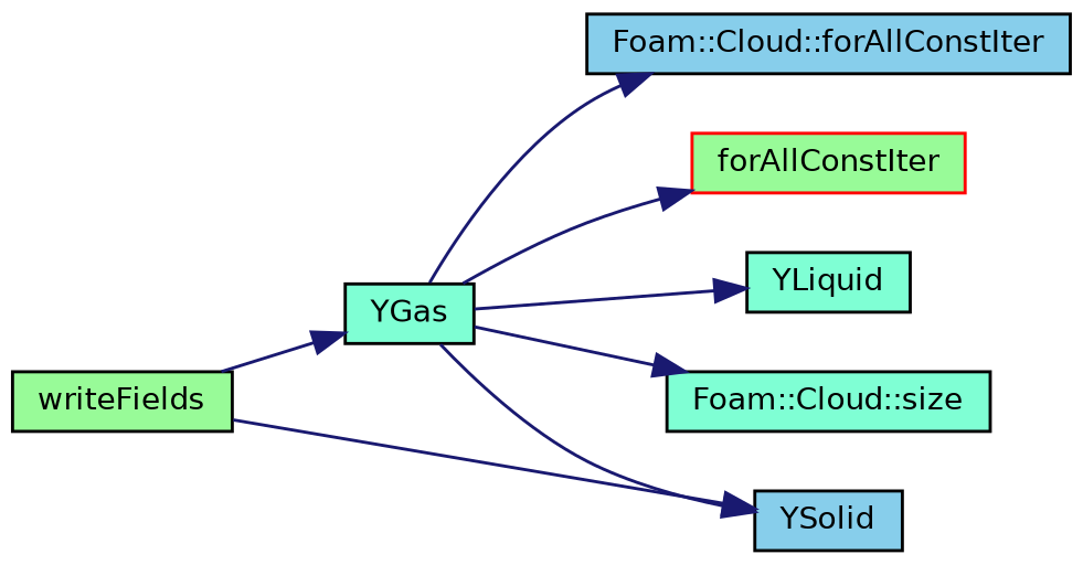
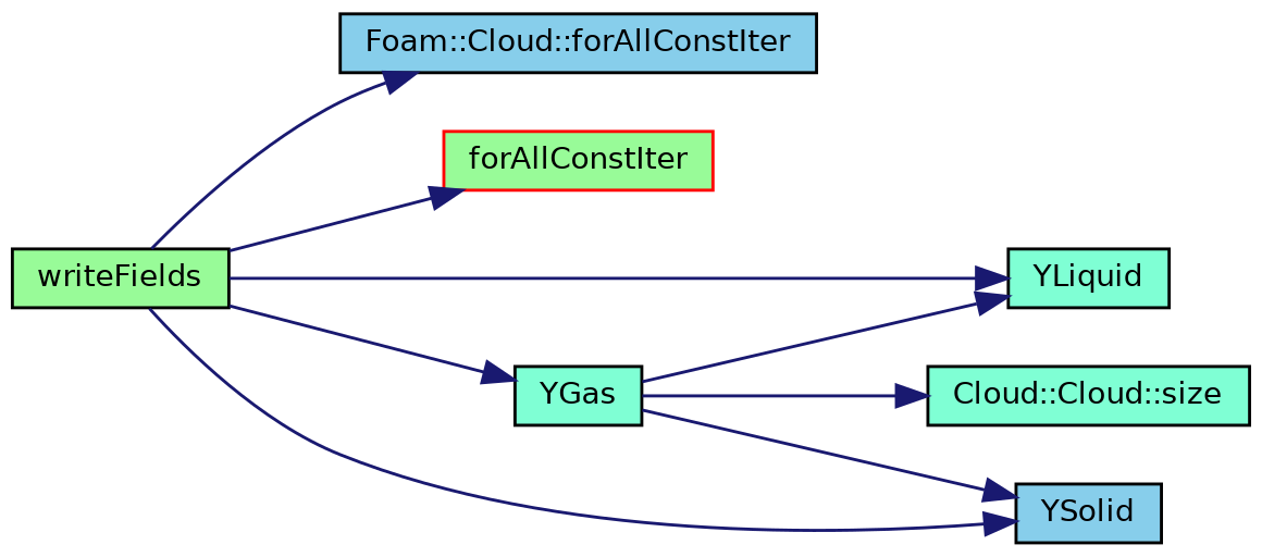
  digraph {
    rankdir=LR
    node [color=black fillcolor=aquamarine fontname=Helvetica fontsize=10 shape=record style=filled]
    edge [color=midnightblue fontname=Helvetica fontsize=10 labelfontname=Helvetica labelfontsize=10 style=solid]
    n1 [fillcolor=palegreen fontcolor=black height=0.2 label=writeFields width=0.4]
    n2 [fillcolor=skyblue height=0.2 label="Foam::Cloud::forAllConstIter" width=0.4]
    n3 [color=red fillcolor=palegreen height=0.2 label=forAllConstIter width=0.4]
    n4 [height=0.2 label=YGas width=0.4]
    n5 [height=0.2 label=YLiquid width=0.4]
    n6 [fillcolor=skyblue height=0.2 label=YSolid width=0.4]
-   n7 [height=0.2 label="Foam::Cloud::size" width=0.4]
-   n4 -> n2
-   n4 -> n3
+   n7 [height=0.2 label="Cloud::Cloud::size" width=0.4]
+   n1 -> n2
+   n1 -> n3
    n1 -> n4
+   n1 -> n5
    n1 -> n6
    n4 -> n5
    n4 -> n6
    n4 -> n7
  }
